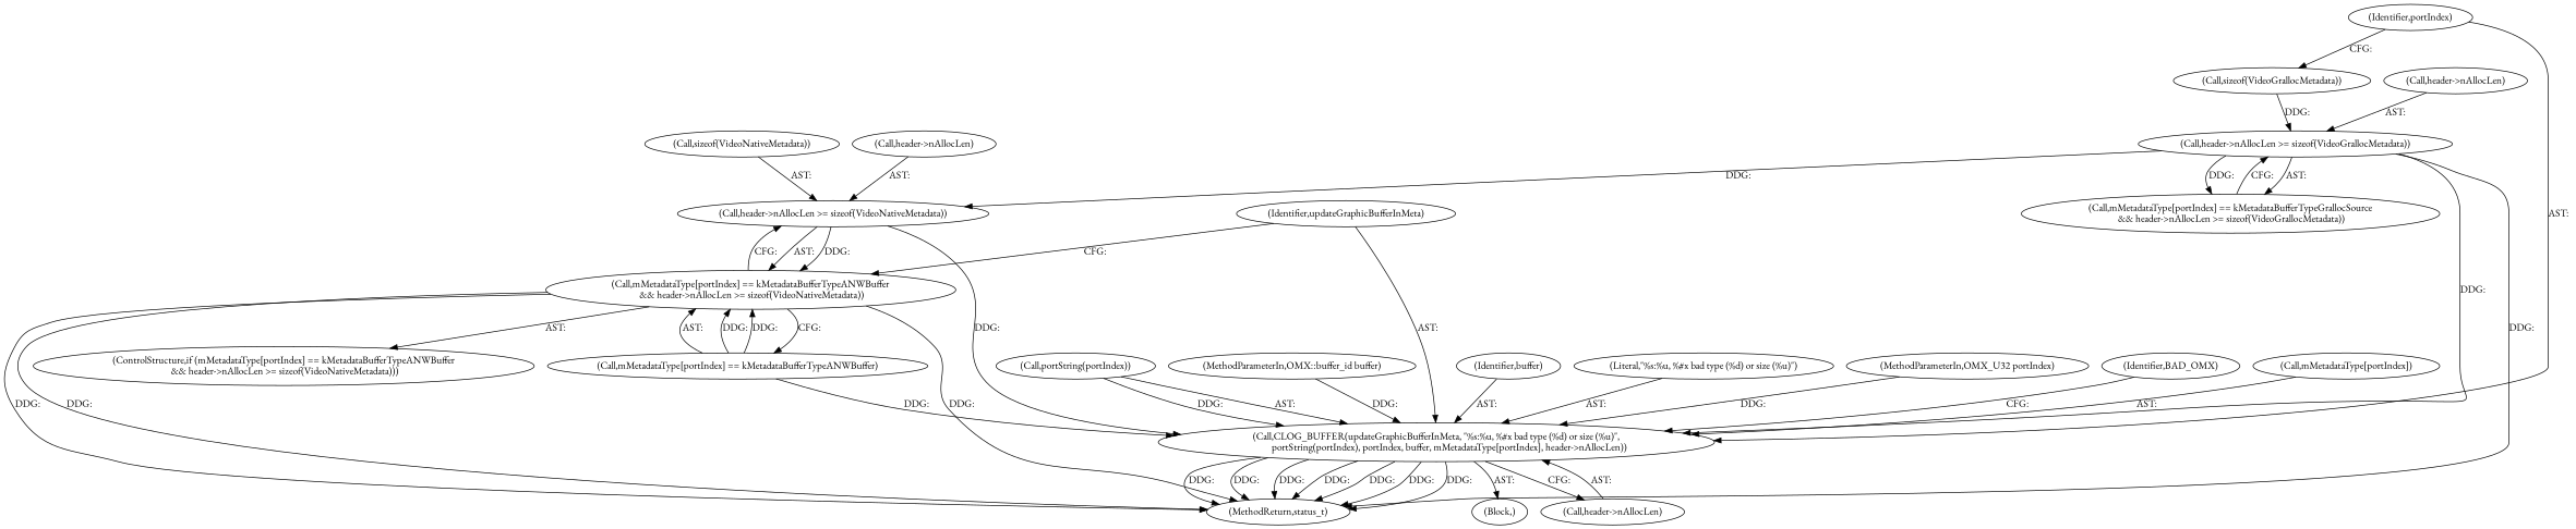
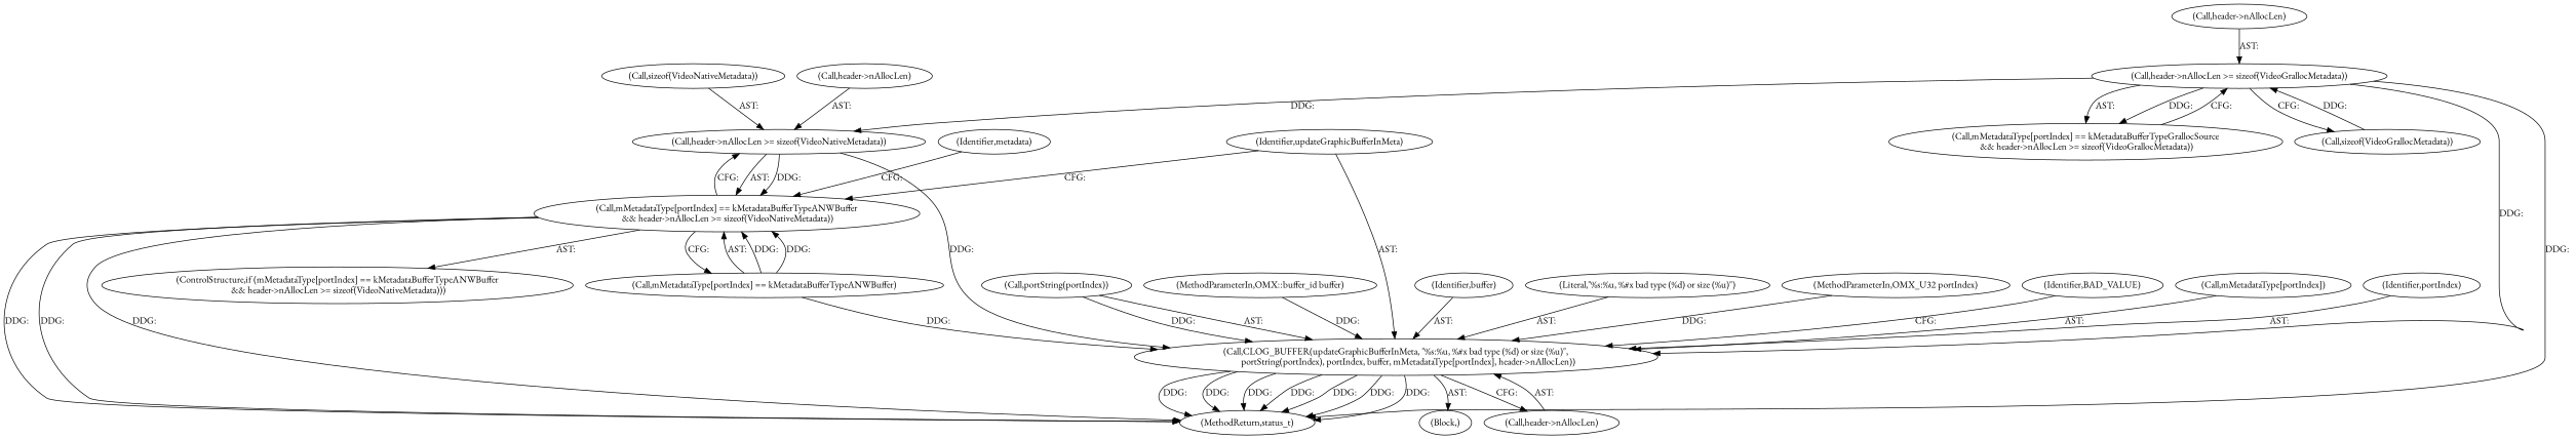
  digraph {
    fontname="EB Garamond"
    node [fontname="EB Garamond"]
    edge [fontname="EB Garamond"]
    n1 [label="(Call,header->nAllocLen >= sizeof(VideoNativeMetadata))"]
    n2 [label="(Call,mMetadataType[portIndex] == kMetadataBufferTypeANWBuffer\n && header->nAllocLen >= sizeof(VideoNativeMetadata))"]
    n3 [label="(Call,CLOG_BUFFER(updateGraphicBufferInMeta, \"%s:%u, %#x bad type (%d) or size (%u)\",\n            portString(portIndex), portIndex, buffer, mMetadataType[portIndex], header->nAllocLen))"]
    n4 [label="(MethodReturn,status_t)"]
    n5 [label="(ControlStructure,if (mMetadataType[portIndex] == kMetadataBufferTypeANWBuffer\n && header->nAllocLen >= sizeof(VideoNativeMetadata)))"]
    n6 [label="(Call,mMetadataType[portIndex] == kMetadataBufferTypeANWBuffer)"]
    n7 [label="(Block,)"]
    n8 [label="(Call,header->nAllocLen)"]
    n9 [label="(Call,sizeof(VideoNativeMetadata))"]
    n10 [label="(Call,header->nAllocLen >= sizeof(VideoGrallocMetadata))"]
    n11 [label="(Call,mMetadataType[portIndex] == kMetadataBufferTypeGrallocSource\n && header->nAllocLen >= sizeof(VideoGrallocMetadata))"]
    n12 [label="(Call,sizeof(VideoGrallocMetadata))"]
    n13 [label="(Call,portString(portIndex))"]
    n14 [label="(MethodParameterIn,OMX::buffer_id buffer)"]
+   n15 [label="(Identifier,metadata)"]
    n16 [label="(Call,header->nAllocLen)"]
    n17 [label="(Identifier,updateGraphicBufferInMeta)"]
    n18 [label="(Identifier,buffer)"]
    n19 [label="(Call,header->nAllocLen)"]
    n20 [label="(Literal,\"%s:%u, %#x bad type (%d) or size (%u)\")"]
    n21 [label="(MethodParameterIn,OMX_U32 portIndex)"]
-   n22 [label="(Identifier,BAD_OMX)"]
+   n22 [label="(Identifier,BAD_VALUE)"]
    n23 [label="(Call,mMetadataType[portIndex])"]
    n24 [label="(Identifier,portIndex)"]
    n1 -> n2 [label="AST: "]
    n1 -> n2 [label="DDG: "]
    n1 -> n3 [label="DDG: "]
    n2 -> n1 [label="CFG: "]
    n2 -> n4 [label="DDG: "]
    n2 -> n4 [label="DDG: "]
    n2 -> n4 [label="DDG: "]
    n2 -> n5 [label="AST: "]
    n2 -> n6 [label="CFG: "]
    n3 -> n4 [label="DDG: "]
    n3 -> n4 [label="DDG: "]
    n3 -> n4 [label="DDG: "]
    n3 -> n4 [label="DDG: "]
    n3 -> n4 [label="DDG: "]
    n3 -> n4 [label="DDG: "]
    n3 -> n4 [label="DDG: "]
    n3 -> n7 [label="AST: "]
    n3 -> n8 [label="CFG: "]
    n6 -> n2 [label="AST: "]
    n6 -> n2 [label="DDG: "]
    n6 -> n2 [label="DDG: "]
    n6 -> n3 [label="DDG: "]
    n8 -> n3 [label="AST: "]
    n9 -> n1 [label="AST: "]
    n10 -> n1 [label="DDG: "]
    n10 -> n3 [label="DDG: "]
    n10 -> n4 [label="DDG: "]
    n10 -> n11 [label="AST: "]
    n10 -> n11 [label="DDG: "]
-   n24 -> n12 [label="CFG: "]
+   n10 -> n12 [label="CFG: "]
    n11 -> n10 [label="CFG: "]
    n12 -> n10 [label="DDG: "]
    n13 -> n3 [label="AST: "]
    n13 -> n3 [label="DDG: "]
    n14 -> n3 [label="DDG: "]
+   n15 -> n2 [label="CFG: "]
    n16 -> n10 [label="AST: "]
    n17 -> n2 [label="CFG: "]
    n17 -> n3 [label="AST: "]
    n18 -> n3 [label="AST: "]
    n19 -> n1 [label="AST: "]
    n20 -> n3 [label="AST: "]
    n21 -> n3 [label="DDG: "]
    n22 -> n3 [label="CFG: "]
    n23 -> n3 [label="AST: "]
    n24 -> n3 [label="AST: "]
  }
